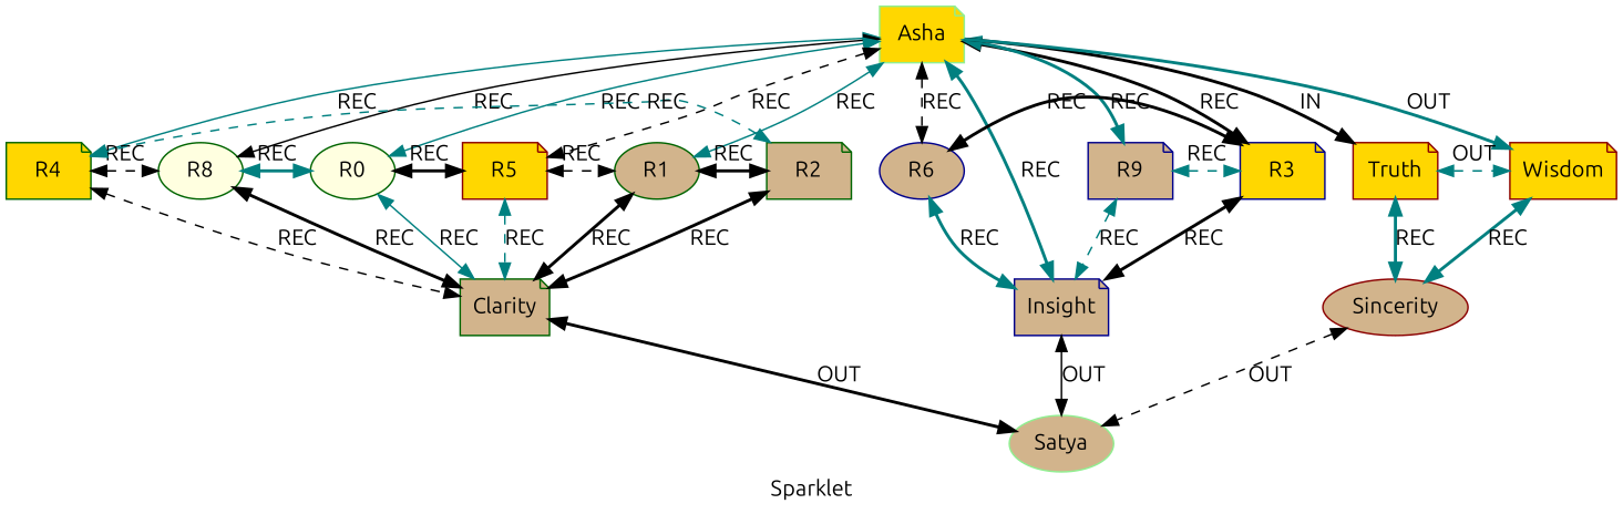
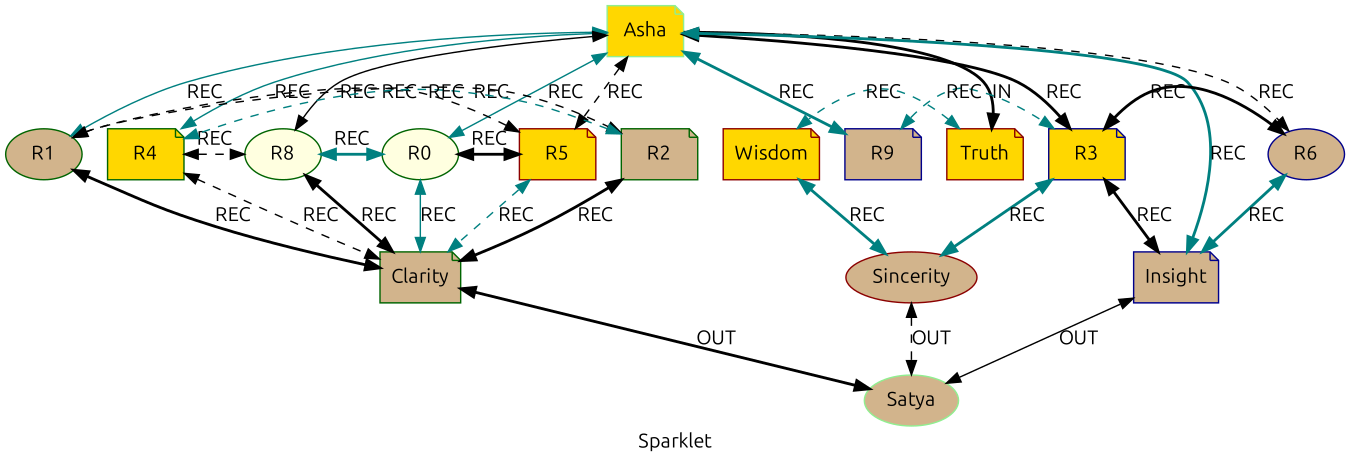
  strict digraph {
    color=lightgray
    fontname=Ubuntu
    label=Sparklet
    style=filled
    node [color=darkgreen fillcolor=tan fontname=Ubuntu shape=note style=filled]
    edge [color=black dir=both fontname=Ubuntu style=bold]
    n1 [color=lightgreen fillcolor=gold label=Asha]
    n2 [label=R1 shape=ellipse]
    n3 [fillcolor=gold label=R4]
    n4 [fillcolor=lightyellow label=R8 shape=ellipse]
    n5 [fillcolor=lightyellow label=R0 shape=ellipse]
    n6 [color=darkred fillcolor=gold label=R5]
    n7 [color=darkblue fillcolor=gold label=R3]
    n8 [color=darkblue label=R6 shape=ellipse]
    n9 [color=darkblue label=R9]
    n10 [color=darkred fillcolor=gold label=Truth]
    n11 [color=darkred fillcolor=gold label=Wisdom]
    n12 [color=darkblue label=Insight]
    n13 [label=R2]
    n14 [label=Clarity]
    n15 [color=darkred label=Sincerity shape=ellipse]
    n16 [color=lightgreen label=Satya shape=ellipse]
    n1 -> n2 [color=teal label=REC style=solid]
    n1 -> n3 [color=teal label=REC style=solid]
    n1 -> n4 [label=REC style=solid]
    n1 -> n5 [color=teal label=REC style=solid]
    n1 -> n6 [label=REC style=dashed]
    n1 -> n7 [label=REC]
    n1 -> n8 [label=REC style=dashed]
    n1 -> n9 [color=teal label=REC]
    n1 -> n10 [label=IN dir=""]
-   n1 -> n11 [color=teal label=OUT dir=""]
    n1 -> n12 [color=teal label=REC]
-   n2 -> n13 [constraint=false label=REC]
+   n2 -> n13 [constraint=false label=REC style=dashed]
    n2 -> n14 [label=REC]
    n3 -> n4 [constraint=false label=REC style=dashed]
    n3 -> n14 [label=REC style=dashed]
    n4 -> n5 [color=teal constraint=false label=REC]
    n4 -> n14 [label=REC]
    n5 -> n6 [constraint=false label=REC]
    n5 -> n14 [color=teal label=REC style=solid]
    n6 -> n2 [constraint=false label=REC style=dashed]
    n6 -> n14 [color=teal label=REC style=dashed]
    n7 -> n8 [constraint=false label=REC]
    n7 -> n12 [label=REC]
    n8 -> n12 [color=teal label=REC]
    n9 -> n7 [color=teal constraint=false label=REC style=dashed]
-   n9 -> n12 [color=teal label=REC style=dashed]
-   n10 -> n11 [color=teal constraint=false label=OUT style=dashed]
-   n10 -> n15 [color=teal label=REC]
+   n10 -> n11 [color=teal constraint=false label=REC style=dashed]
+   n7 -> n15 [color=teal label=REC]
    n11 -> n15 [color=teal label=REC]
    n12 -> n16 [label=OUT style=solid]
    n13 -> n3 [color=teal constraint=false label=REC style=dashed]
    n13 -> n14 [label=REC]
    n14 -> n16 [label=OUT]
    n15 -> n16 [label=OUT style=dashed]
  }
